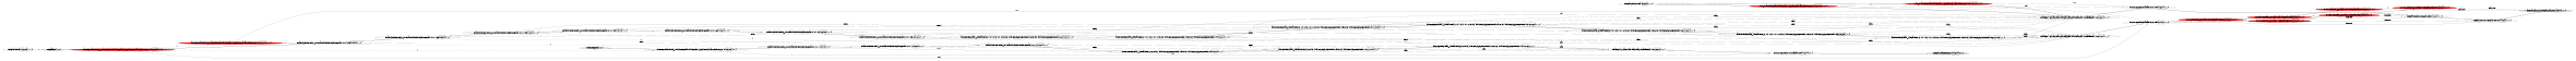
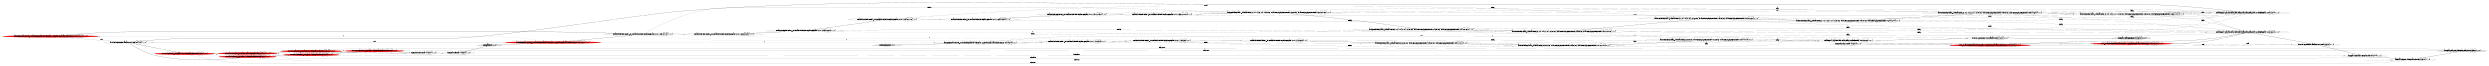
  digraph {
    rankdir=LR
    node [fillcolor=white shape=ellipse style=filled]
    edge [style=bold]
    n1 [fillcolor=red label="PartitionedRegionLoadModel model = new PartitionedRegionLoadModel(bucketOperator,0,113,getAddressComparor(false),Collections.emptySet(),null)@@@3@@@['0', '1', '0']"]
    n2 [label="doMoves(new CompositeDirector(false,false,true,true),model)@@@47@@@['1', '1', '0']"]
    n3 [label="InternalDistributedMember member1 = new InternalDistributedMember(InetAddress.getByName(\"127.0.0.1\"),22893)@@@4@@@['1', '1', '0']"]
    n4 [fillcolor=red label="List<Move> bucketMoves1 = new ArrayList<>(bucketOperator.bucketMoves)@@@48@@@['0', '1', '0']"]
    n5 [fillcolor=red label="List<Move> bucketMoves1 = new ArrayList<Move>(bucketOperator.bucketMoves)@@@48@@@['1', '0', '0']"]
    n6 [label="PartitionMemberInfoImpl details1 = buildDetails(member1,50 * 1024 * 1024,50 * 1024 * 1024,new long((((edu.fdu.CPPDG.tinypdg.pe.ExpressionInfo@17080c,new long((((edu.fdu.CPPDG.tinypdg.pe.ExpressionInfo@170880)@@@11@@@['1', '1', '0']"]
    n7 [label="InternalDistributedMember member2 = new InternalDistributedMember(InetAddress.getByName(\"127.0.0.1\"),25655)@@@5@@@['1', '1', '0']"]
    n8 [label="InternalDistributedMember member1 = new InternalDistributedMember(InetAddress.getByName(\"127.0.0.1\"),1)@@@4@@@['0', '0', '1']"]
    n9 [label="doMoves(new CompositeDirector(false,false,true,true),model)@@@56@@@['1', '1', '0']"]
    n10 [label="assertEquals(bucketCreates1,bucketOperator.creates)@@@57@@@['1', '1', '0']"]
    n11 [label="assertEquals(bucketMoves1,bucketOperator.bucketMoves)@@@58@@@['1', '1', '0']"]
    n12 [fillcolor=red label="model = new PartitionedRegionLoadModel(bucketOperator,0,113,getAddressComparor(false),Collections.emptySet(),null)@@@54@@@['1', '0', '0']"]
    n13 [label="model.addRegion(\"a\",Arrays.asList(details1,details2,details4,details3,details5,details6,details7),new FakeOfflineDetails(),true)@@@55@@@['1', '1', '0']"]
    n14 [fillcolor=red label="model = new PartitionedRegionLoadModel(bucketOperator,0,113,getAddressComparor(false),Collections.emptySet(),null)@@@54@@@['0', '1', '0']"]
    n15 [label="InternalDistributedMember member7 = new InternalDistributedMember(InetAddress.getByName(\"127.0.0.1\"),29562)@@@10@@@['1', '1', '0']"]
    n16 [label="PartitionMemberInfoImpl details7 = buildDetails(member7,50 * 1024 * 1024,50 * 1024 * 1024,new long((((edu.fdu.CPPDG.tinypdg.pe.ExpressionInfo@170de2,new long((((edu.fdu.CPPDG.tinypdg.pe.ExpressionInfo@170e56)@@@41@@@['1', '1', '0']"]
    n17 [label="model.addRegion(\"a\",Arrays.asList(details1,details2,details3,details4,details5,details6,details7),new FakeOfflineDetails(),true)@@@46@@@['1', '1', '0']"]
    n18 [label="PartitionMemberInfoImpl details2 = buildDetails(member2,50 * 1024 * 1024,50 * 1024 * 1024,new long((((edu.fdu.CPPDG.tinypdg.pe.ExpressionInfo@170905,new long((((edu.fdu.CPPDG.tinypdg.pe.ExpressionInfo@170979)@@@16@@@['1', '1', '0']"]
    n19 [label="PartitionMemberInfoImpl details4 = buildDetails(member4,50 * 1024 * 1024,50 * 1024 * 1024,new long((((edu.fdu.CPPDG.tinypdg.pe.ExpressionInfo@170af7,new long((((edu.fdu.CPPDG.tinypdg.pe.ExpressionInfo@170b6b)@@@26@@@['1', '1', '0']"]
    n20 [label="PartitionMemberInfoImpl details5 = buildDetails(member5,50 * 1024 * 1024,50 * 1024 * 1024,new long((((edu.fdu.CPPDG.tinypdg.pe.ExpressionInfo@170bf0,new long((((edu.fdu.CPPDG.tinypdg.pe.ExpressionInfo@170c64)@@@31@@@['1', '1', '0']"]
    n21 [label="PartitionMemberInfoImpl details6 = buildDetails(member6,50 * 1024 * 1024,50 * 1024 * 1024,new long((((edu.fdu.CPPDG.tinypdg.pe.ExpressionInfo@170ce9,new long((((edu.fdu.CPPDG.tinypdg.pe.ExpressionInfo@170d5d)@@@36@@@['1', '1', '0']"]
    n22 [label="bucketOperator.primaryMoves.clear()@@@53@@@['1', '1', '0']"]
    n23 [label="PartitionMemberInfoImpl details2 = buildDetails(member2,500,500,new long((((edu.fdu.CPPDG.tinypdg.pe.ExpressionInfo@170fdf,new long((((edu.fdu.CPPDG.tinypdg.pe.ExpressionInfo@171001)@@@12@@@['0', '0', '1']"]
    n24 [label="PartitionMemberInfoImpl details3 = buildDetails(member3,50 * 1024 * 1024,50 * 1024 * 1024,new long((((edu.fdu.CPPDG.tinypdg.pe.ExpressionInfo@1709fe,new long((((edu.fdu.CPPDG.tinypdg.pe.ExpressionInfo@170a72)@@@21@@@['1', '1', '0']"]
    n25 [label="model.addRegion(\"a\",Arrays.asList(details1,details2,details3),new FakeOfflineDetails(),true)@@@22@@@['0', '0', '1']"]
    n26 [label="PartitionMemberInfoImpl details3 = buildDetails(member3,500,500,new long((((edu.fdu.CPPDG.tinypdg.pe.ExpressionInfo@17102c,new long((((edu.fdu.CPPDG.tinypdg.pe.ExpressionInfo@17104d)@@@17@@@['0', '0', '1']"]
    n27 [label="doMoves(new CompositeDirector(true,true,false,false),model)@@@23@@@['0', '0', '1']"]
    n28 [label="InternalDistributedMember member4 = new InternalDistributedMember(InetAddress.getByName(\"127.0.0.1\"),22984)@@@7@@@['1', '1', '0']"]
    n29 [label="InternalDistributedMember member5 = new InternalDistributedMember(InetAddress.getByName(\"127.0.0.1\"),28609)@@@8@@@['1', '1', '0']"]
    n30 [label="InternalDistributedMember member6 = new InternalDistributedMember(InetAddress.getByName(\"127.0.0.1\"),22911)@@@9@@@['1', '1', '0']"]
    n31 [fillcolor=lightgray label="assertEquals(20,details.getBucketCount())@@@25@@@['0', '0', '1']"]
+   n32 [label="bucketOperator.bucketMoves.clear()@@@51@@@['1', '1', '0']"]
    n33 [label="bucketOperator.creates.clear()@@@52@@@['1', '1', '0']"]
    n34 [fillcolor=lightgray label="testRepeatableRuns['1', '0', '0']" shape=diamond]
    n35 [fillcolor=lightgray label="testFoolGreedyAlgorithm['0', '0', '1']" shape=diamond]
    n36 [label="PartitionedRegionLoadModel model = new PartitionedRegionLoadModel(bucketOperator,1,50,getAddressComparor(false),Collections.emptySet(),null)@@@3@@@['0', '0', '1']"]
    n37 [label="PartitionMemberInfoImpl details1 = buildDetails(member1,500,500,new long((((edu.fdu.CPPDG.tinypdg.pe.ExpressionInfo@170f92,new long((((edu.fdu.CPPDG.tinypdg.pe.ExpressionInfo@170fb4)@@@7@@@['0', '0', '1']"]
    n38 [label="InternalDistributedMember member3 = new InternalDistributedMember(InetAddress.getByName(\"127.0.0.1\"),22959)@@@6@@@['1', '1', '0']"]
    n39 [label="InternalDistributedMember member3 = new InternalDistributedMember(InetAddress.getByName(\"127.0.0.1\"),3)@@@6@@@['0', '0', '1']"]
    n40 [fillcolor=lightgray label="assertEquals(primaryMoves1,bucketOperator.primaryMoves)@@@59@@@['1', '1', '0']"]
    n41 [fillcolor=red label="List<Create> bucketCreates1 = new ArrayList<>(bucketOperator.creates)@@@49@@@['0', '1', '0']"]
    n42 [fillcolor=red label="List<Move> primaryMoves1 = new ArrayList<>(bucketOperator.primaryMoves)@@@50@@@['0', '1', '0']"]
    n43 [fillcolor=red label="List<Create> bucketCreates1 = new ArrayList<Create>(bucketOperator.creates)@@@49@@@['1', '0', '0']"]
    n44 [fillcolor=red label="List<Move> primaryMoves1 = new ArrayList<Move>(bucketOperator.primaryMoves)@@@50@@@['1', '0', '0']"]
    n45 [label="InternalDistributedMember member2 = new InternalDistributedMember(InetAddress.getByName(\"127.0.0.1\"),2)@@@5@@@['0', '0', '1']"]
    n46 [fillcolor=red label="PartitionedRegionLoadModel model = new PartitionedRegionLoadModel(bucketOperator,0,113,getAddressComparor(false),Collections.emptySet(),null)@@@3@@@['1', '0', '0']"]
    n1 -> n2 [label=model style=solid]
    n1 -> n3
    n2 -> n4
    n2 -> n5
    n3 -> n6 [label=member1 style=solid]
    n3 -> n7
    n3 -> n8 [label=0 style=dashed]
    n4 -> n11 [label=bucketMoves1 style=solid]
    n4 -> n41
    n5 -> n4 [label=0 style=dashed]
    n5 -> n11 [label=bucketMoves1 style=solid]
    n5 -> n43
    n6 -> n13 [label=details1 style=solid]
    n6 -> n17 [label=details1 style=solid]
    n6 -> n18
    n7 -> n18 [label=member2 style=solid]
    n7 -> n38
    n7 -> n45 [label=0 style=dashed]
    n8 -> n37 [label=member1 style=solid]
    n8 -> n45
    n9 -> n10
    n10 -> n11
    n11 -> n40
    n12 -> n9 [label=model style=solid]
    n12 -> n13
    n12 -> n14 [label=0 style=dashed]
    n13 -> n9
    n14 -> n9 [label=model style=solid]
    n14 -> n13
    n15 -> n6
    n15 -> n16 [label=member7 style=solid]
    n16 -> n13 [label=details7 style=solid]
    n16 -> n17 [label=details7 style=solid]
    n16 -> n17
    n17 -> n2
    n18 -> n13 [label=details2 style=solid]
    n18 -> n17 [label=details2 style=solid]
    n18 -> n23 [label=0 style=dashed]
    n18 -> n24
    n19 -> n13 [label=details4 style=solid]
    n19 -> n17 [label=details4 style=solid]
    n19 -> n20
    n20 -> n13 [label=details5 style=solid]
    n20 -> n17 [label=details5 style=solid]
    n20 -> n21
    n21 -> n13 [label=details6 style=solid]
    n21 -> n16
    n21 -> n17 [label=details6 style=solid]
    n22 -> n12
    n22 -> n14
    n23 -> n25 [label=details2 style=solid]
    n23 -> n26
    n24 -> n13 [label=details3 style=solid]
    n24 -> n17 [label=details3 style=solid]
    n24 -> n19
    n24 -> n26 [label=0 style=dashed]
    n25 -> n27
    n26 -> n25 [label=details3 style=solid]
    n26 -> n25
    n27 -> n31
    n28 -> n19 [label=member4 style=solid]
    n28 -> n29
    n29 -> n20 [label=member5 style=solid]
    n29 -> n30
    n30 -> n15
    n30 -> n21 [label=member6 style=solid]
+   n32 -> n33
    n33 -> n34
    n34 -> n46
    n35 -> n36
    n36 -> n8
    n36 -> n27 [label=model style=solid]
    n37 -> n23
    n37 -> n25 [label=details1 style=solid]
    n38 -> n24 [label=member3 style=solid]
    n38 -> n28
    n38 -> n39 [label=0 style=dashed]
    n39 -> n26 [label=member3 style=solid]
    n39 -> n37
    n41 -> n10 [label=bucketCreates1 style=solid]
    n41 -> n42
+   n42 -> n32
    n42 -> n40 [label=primaryMoves1 style=solid]
    n43 -> n10 [label=bucketCreates1 style=solid]
    n43 -> n41 [label=0 style=dashed]
    n43 -> n44
+   n44 -> n32
    n44 -> n40 [label=primaryMoves1 style=solid]
    n44 -> n42 [label=0 style=dashed]
    n45 -> n23 [label=member2 style=solid]
    n45 -> n39
    n46 -> n1 [label=0 style=dashed]
    n46 -> n2 [label=model style=solid]
    n46 -> n3
    n46 -> n36 [label=0 style=dashed]
  }
